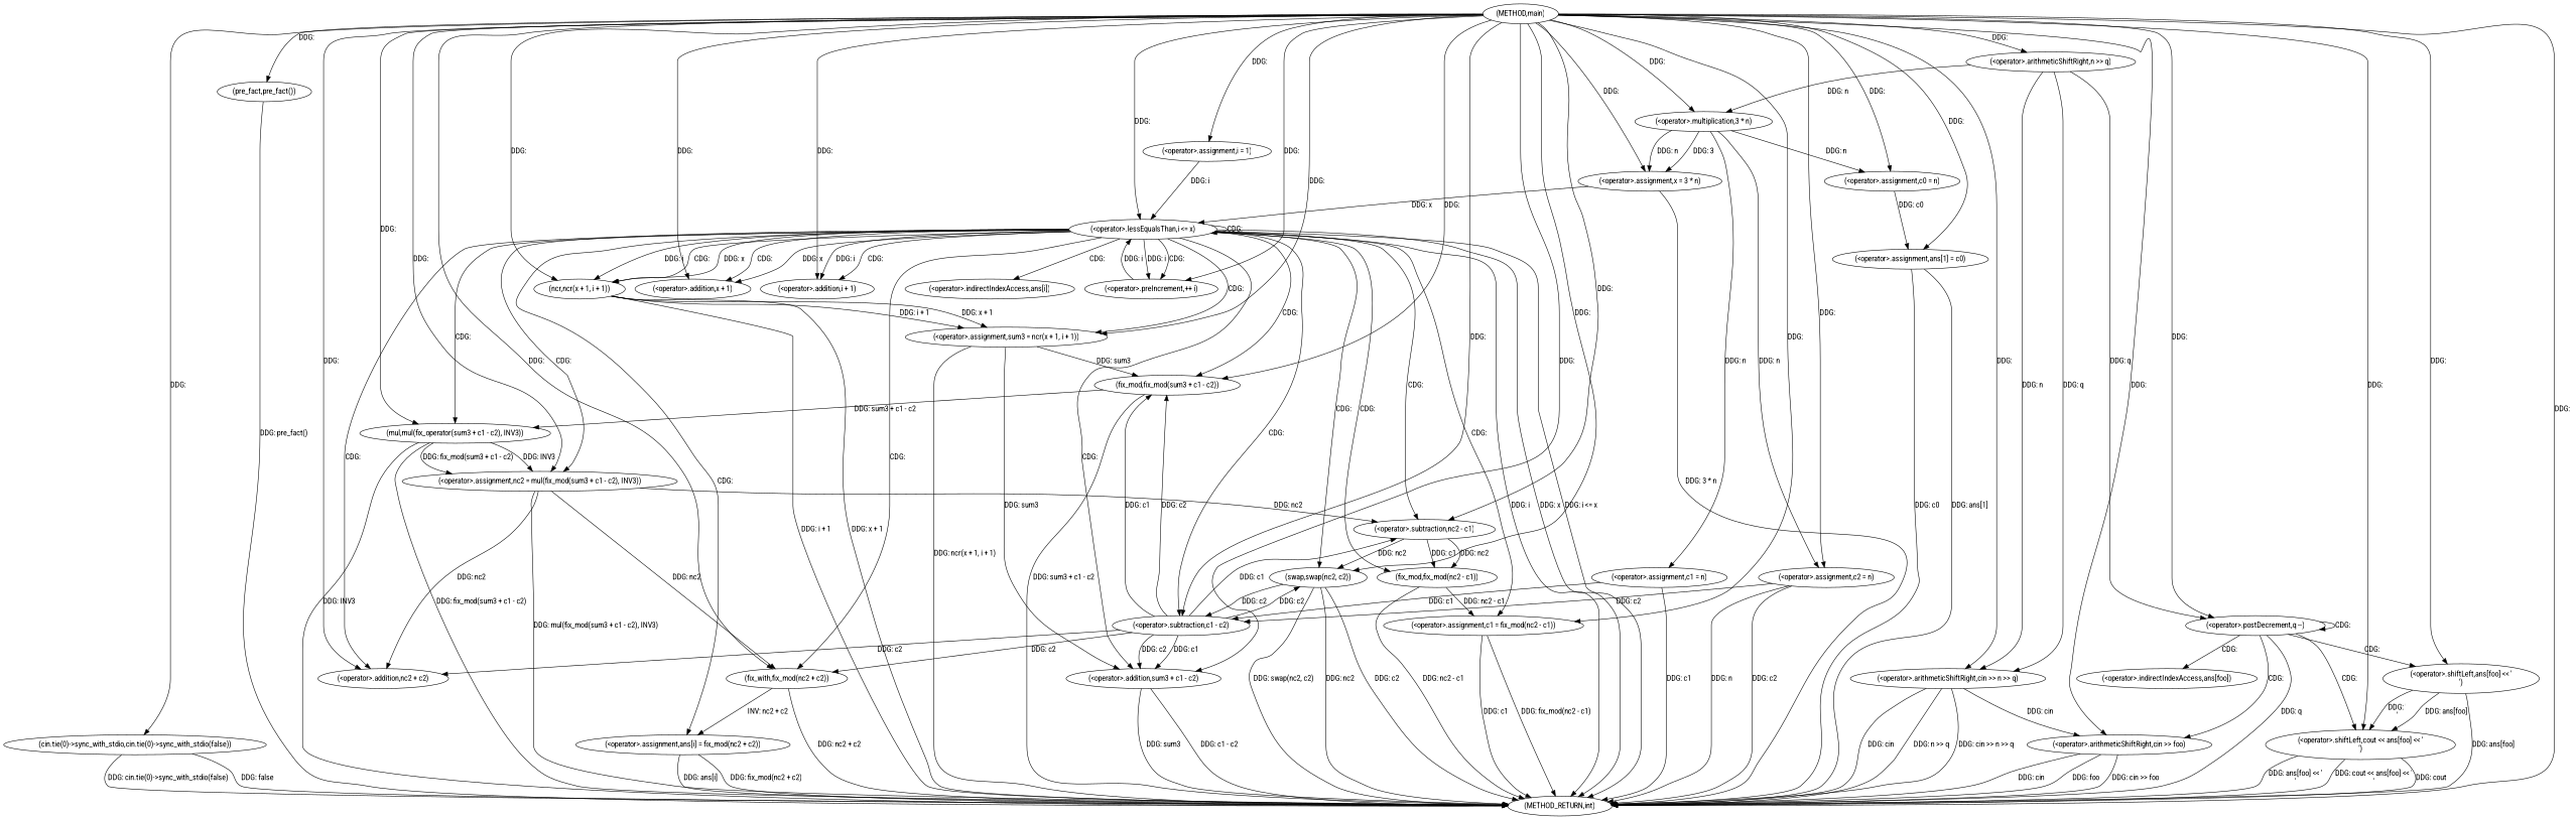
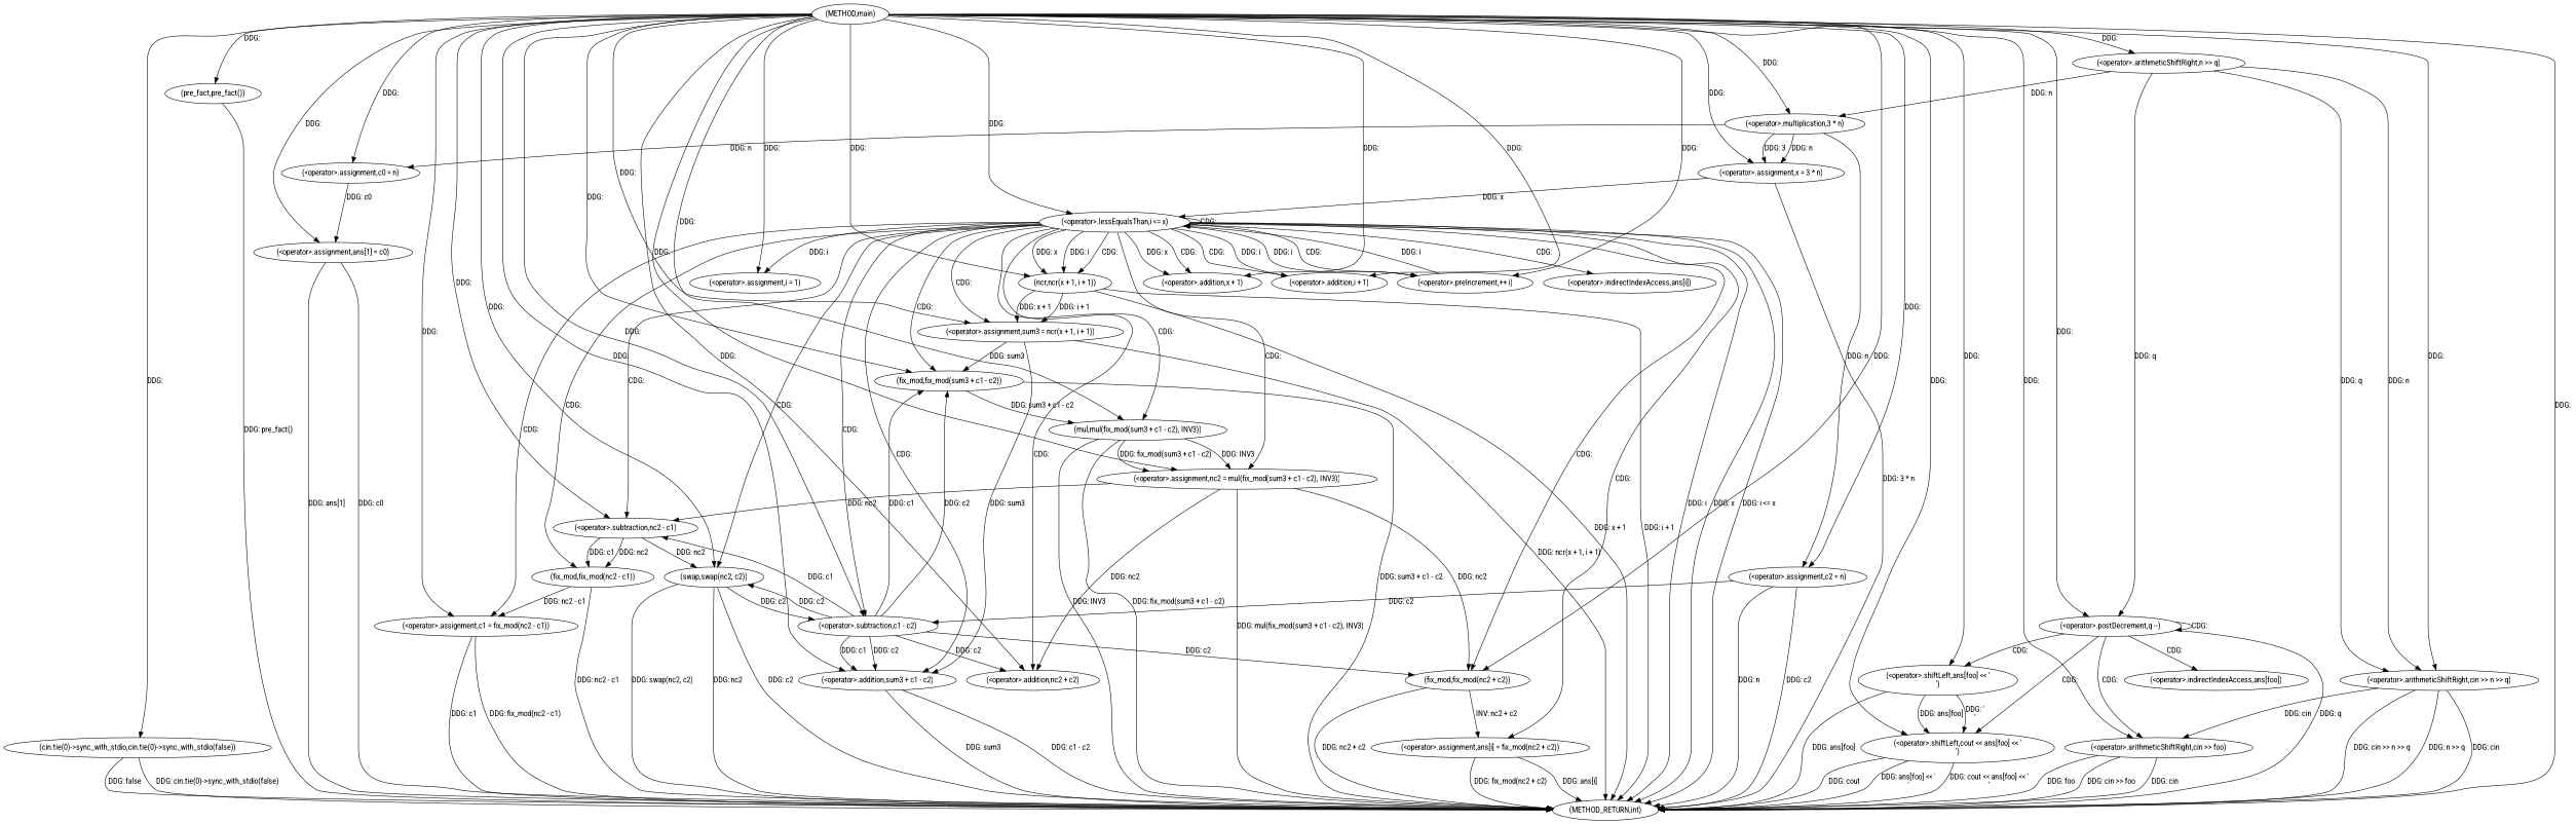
  digraph {
    fontname="Roboto Condensed"
    node [fontname="Roboto Condensed"]
    edge [fontname="Roboto Condensed"]
    n1 [label="(METHOD,main)"]
    n2 [label="(cin.tie(0)->sync_with_stdio,cin.tie(0)->sync_with_stdio(false))"]
    n3 [label="(pre_fact,pre_fact())"]
    n4 [label="(<operator>.arithmeticShiftRight,cin >> n >> q)"]
    n5 [label="(<operator>.assignment,x = 3 * n)"]
    n6 [label="(<operator>.assignment,c0 = n)"]
    n7 [label="(<operator>.assignment,c2 = n)"]
    n8 [label="(<operator>.assignment,ans[1] = c0)"]
    n9 [label="(<operator>.assignment,i = 1)"]
    n10 [label="(<operator>.lessEqualsThan,i <= x)"]
    n11 [label="(<operator>.preIncrement,++ i)"]
    n12 [label="(<operator>.postDecrement,q --)"]
    n13 [label="(<operator>.arithmeticShiftRight,n >> q)"]
    n14 [label="(<operator>.multiplication,3 * n)"]
    n15 [label="(<operator>.assignment,sum3 = ncr(x + 1, i + 1))"]
    n16 [label="(<operator>.assignment,nc2 = mul(fix_mod(sum3 + c1 - c2), INV3))"]
    n17 [label="(<operator>.assignment,c1 = fix_mod(nc2 - c1))"]
    n18 [label="(swap,swap(nc2, c2))"]
    n19 [label="(<operator>.arithmeticShiftRight,cin >> foo)"]
    n20 [label="(<operator>.shiftLeft,cout << ans[foo] << '\n')"]
    n21 [label="(ncr,ncr(x + 1, i + 1))"]
-   n22 [label="(mul,mul(fix_operator(sum3 + c1 - c2), INV3))"]
-   n23 [label="(fix_with,fix_mod(nc2 + c2))"]
+   n22 [label="(mul,mul(fix_mod(sum3 + c1 - c2), INV3))"]
+   n23 [label="(fix_mod,fix_mod(nc2 + c2))"]
    n24 [label="(<operator>.shiftLeft,ans[foo] << '\n')"]
    n25 [label="(<operator>.addition,x + 1)"]
    n26 [label="(<operator>.addition,i + 1)"]
    n27 [label="(fix_mod,fix_mod(sum3 + c1 - c2))"]
    n28 [label="(<operator>.addition,nc2 + c2)"]
    n29 [label="(<operator>.subtraction,nc2 - c1)"]
    n30 [label="(<operator>.addition,sum3 + c1 - c2)"]
    n31 [label="(<operator>.subtraction,c1 - c2)"]
    n32 [label="(METHOD_RETURN,int)"]
-   n33 [label="(<operator>.assignment,c1 = n)"]
    n34 [label="(<operator>.assignment,ans[i] = fix_mod(nc2 + c2))"]
    n35 [label="(fix_mod,fix_mod(nc2 - c1))"]
    n36 [label="(<operator>.indirectIndexAccess,ans[i])"]
    n37 [label="(<operator>.indirectIndexAccess,ans[foo])"]
    n1 -> n2 [label="DDG: "]
    n1 -> n3 [label="DDG: "]
    n1 -> n4 [label="DDG: "]
    n1 -> n5 [label="DDG: "]
    n1 -> n6 [label="DDG: "]
    n1 -> n7 [label="DDG: "]
    n1 -> n8 [label="DDG: "]
    n1 -> n9 [label="DDG: "]
    n1 -> n10 [label="DDG: "]
    n1 -> n11 [label="DDG: "]
    n1 -> n12 [label="DDG: "]
    n1 -> n13 [label="DDG: "]
    n1 -> n14 [label="DDG: "]
    n1 -> n15 [label="DDG: "]
    n1 -> n16 [label="DDG: "]
    n1 -> n17 [label="DDG: "]
    n1 -> n18 [label="DDG: "]
    n1 -> n19 [label="DDG: "]
    n1 -> n20 [label="DDG: "]
    n1 -> n21 [label="DDG: "]
    n1 -> n22 [label="DDG: "]
    n1 -> n23 [label="DDG: "]
    n1 -> n24 [label="DDG: "]
    n1 -> n25 [label="DDG: "]
    n1 -> n26 [label="DDG: "]
    n1 -> n27 [label="DDG: "]
    n1 -> n28 [label="DDG: "]
    n1 -> n29 [label="DDG: "]
    n1 -> n30 [label="DDG: "]
    n1 -> n31 [label="DDG: "]
    n1 -> n32 [label="DDG: "]
    n2 -> n32 [label="DDG: cin.tie(0)->sync_with_stdio(false)"]
    n2 -> n32 [label="DDG: false"]
    n3 -> n32 [label="DDG: pre_fact()"]
    n4 -> n19 [label="DDG: cin"]
    n4 -> n32 [label="DDG: cin"]
    n4 -> n32 [label="DDG: n >> q"]
    n4 -> n32 [label="DDG: cin >> n >> q"]
    n5 -> n10 [label="DDG: x"]
    n5 -> n32 [label="DDG: 3 * n"]
    n6 -> n8 [label="DDG: c0"]
    n7 -> n31 [label="DDG: c2"]
    n7 -> n32 [label="DDG: c2"]
    n7 -> n32 [label="DDG: n"]
    n8 -> n32 [label="DDG: ans[1]"]
    n8 -> n32 [label="DDG: c0"]
-   n9 -> n10 [label="DDG: i"]
+   n10 -> n9 [label="DDG: i"]
    n10 -> n10 [label="CDG: "]
    n10 -> n11 [label="DDG: i"]
    n10 -> n11 [label="CDG: "]
    n10 -> n15 [label="CDG: "]
    n10 -> n16 [label="CDG: "]
    n10 -> n17 [label="CDG: "]
    n10 -> n18 [label="CDG: "]
    n10 -> n21 [label="DDG: x"]
    n10 -> n21 [label="DDG: i"]
    n10 -> n21 [label="CDG: "]
    n10 -> n22 [label="CDG: "]
    n10 -> n23 [label="CDG: "]
    n10 -> n25 [label="DDG: x"]
    n10 -> n25 [label="CDG: "]
    n10 -> n26 [label="DDG: i"]
    n10 -> n26 [label="CDG: "]
    n10 -> n27 [label="CDG: "]
    n10 -> n28 [label="CDG: "]
    n10 -> n29 [label="CDG: "]
    n10 -> n30 [label="CDG: "]
    n10 -> n31 [label="CDG: "]
    n10 -> n32 [label="DDG: i"]
    n10 -> n32 [label="DDG: x"]
    n10 -> n32 [label="DDG: i <= x"]
    n10 -> n34 [label="CDG: "]
    n10 -> n35 [label="CDG: "]
    n10 -> n36 [label="CDG: "]
    n11 -> n10 [label="DDG: i"]
    n12 -> n12 [label="CDG: "]
    n12 -> n19 [label="CDG: "]
    n12 -> n20 [label="CDG: "]
    n12 -> n24 [label="CDG: "]
    n12 -> n32 [label="DDG: q"]
    n12 -> n37 [label="CDG: "]
    n13 -> n4 [label="DDG: n"]
    n13 -> n4 [label="DDG: q"]
    n13 -> n12 [label="DDG: q"]
    n13 -> n14 [label="DDG: n"]
    n14 -> n5 [label="DDG: n"]
    n14 -> n5 [label="DDG: 3"]
    n14 -> n6 [label="DDG: n"]
    n14 -> n7 [label="DDG: n"]
-   n14 -> n33 [label="DDG: n"]
    n15 -> n27 [label="DDG: sum3"]
    n15 -> n30 [label="DDG: sum3"]
    n15 -> n32 [label="DDG: ncr(x + 1, i + 1)"]
    n16 -> n23 [label="DDG: nc2"]
    n16 -> n28 [label="DDG: nc2"]
    n16 -> n29 [label="DDG: nc2"]
    n16 -> n32 [label="DDG: mul(fix_mod(sum3 + c1 - c2), INV3)"]
    n17 -> n32 [label="DDG: c1"]
    n17 -> n32 [label="DDG: fix_mod(nc2 - c1)"]
    n18 -> n31 [label="DDG: c2"]
    n18 -> n32 [label="DDG: nc2"]
    n18 -> n32 [label="DDG: c2"]
    n18 -> n32 [label="DDG: swap(nc2, c2)"]
    n19 -> n32 [label="DDG: cin"]
    n19 -> n32 [label="DDG: foo"]
    n19 -> n32 [label="DDG: cin >> foo"]
    n20 -> n32 [label="DDG: ans[foo] << '\n'"]
    n20 -> n32 [label="DDG: cout << ans[foo] << '\n'"]
    n20 -> n32 [label="DDG: cout"]
    n21 -> n15 [label="DDG: i + 1"]
    n21 -> n15 [label="DDG: x + 1"]
    n21 -> n32 [label="DDG: x + 1"]
    n21 -> n32 [label="DDG: i + 1"]
    n22 -> n16 [label="DDG: fix_mod(sum3 + c1 - c2)"]
    n22 -> n16 [label="DDG: INV3"]
    n22 -> n32 [label="DDG: fix_mod(sum3 + c1 - c2)"]
    n22 -> n32 [label="DDG: INV3"]
    n23 -> n32 [label="DDG: nc2 + c2"]
    n23 -> n34 [label="INV: nc2 + c2"]
    n24 -> n20 [label="DDG: ans[foo]"]
    n24 -> n20 [label="DDG: '\n'"]
    n24 -> n32 [label="DDG: ans[foo]"]
    n27 -> n22 [label="DDG: sum3 + c1 - c2"]
    n27 -> n32 [label="DDG: sum3 + c1 - c2"]
    n29 -> n18 [label="DDG: nc2"]
    n29 -> n35 [label="DDG: c1"]
    n29 -> n35 [label="DDG: nc2"]
    n30 -> n32 [label="DDG: sum3"]
    n30 -> n32 [label="DDG: c1 - c2"]
    n31 -> n18 [label="DDG: c2"]
    n31 -> n23 [label="DDG: c2"]
    n31 -> n27 [label="DDG: c1"]
    n31 -> n27 [label="DDG: c2"]
    n31 -> n28 [label="DDG: c2"]
    n31 -> n29 [label="DDG: c1"]
    n31 -> n30 [label="DDG: c1"]
    n31 -> n30 [label="DDG: c2"]
-   n33 -> n31 [label="DDG: c1"]
-   n33 -> n32 [label="DDG: c1"]
    n34 -> n32 [label="DDG: ans[i]"]
    n34 -> n32 [label="DDG: fix_mod(nc2 + c2)"]
    n35 -> n17 [label="DDG: nc2 - c1"]
    n35 -> n32 [label="DDG: nc2 - c1"]
  }
